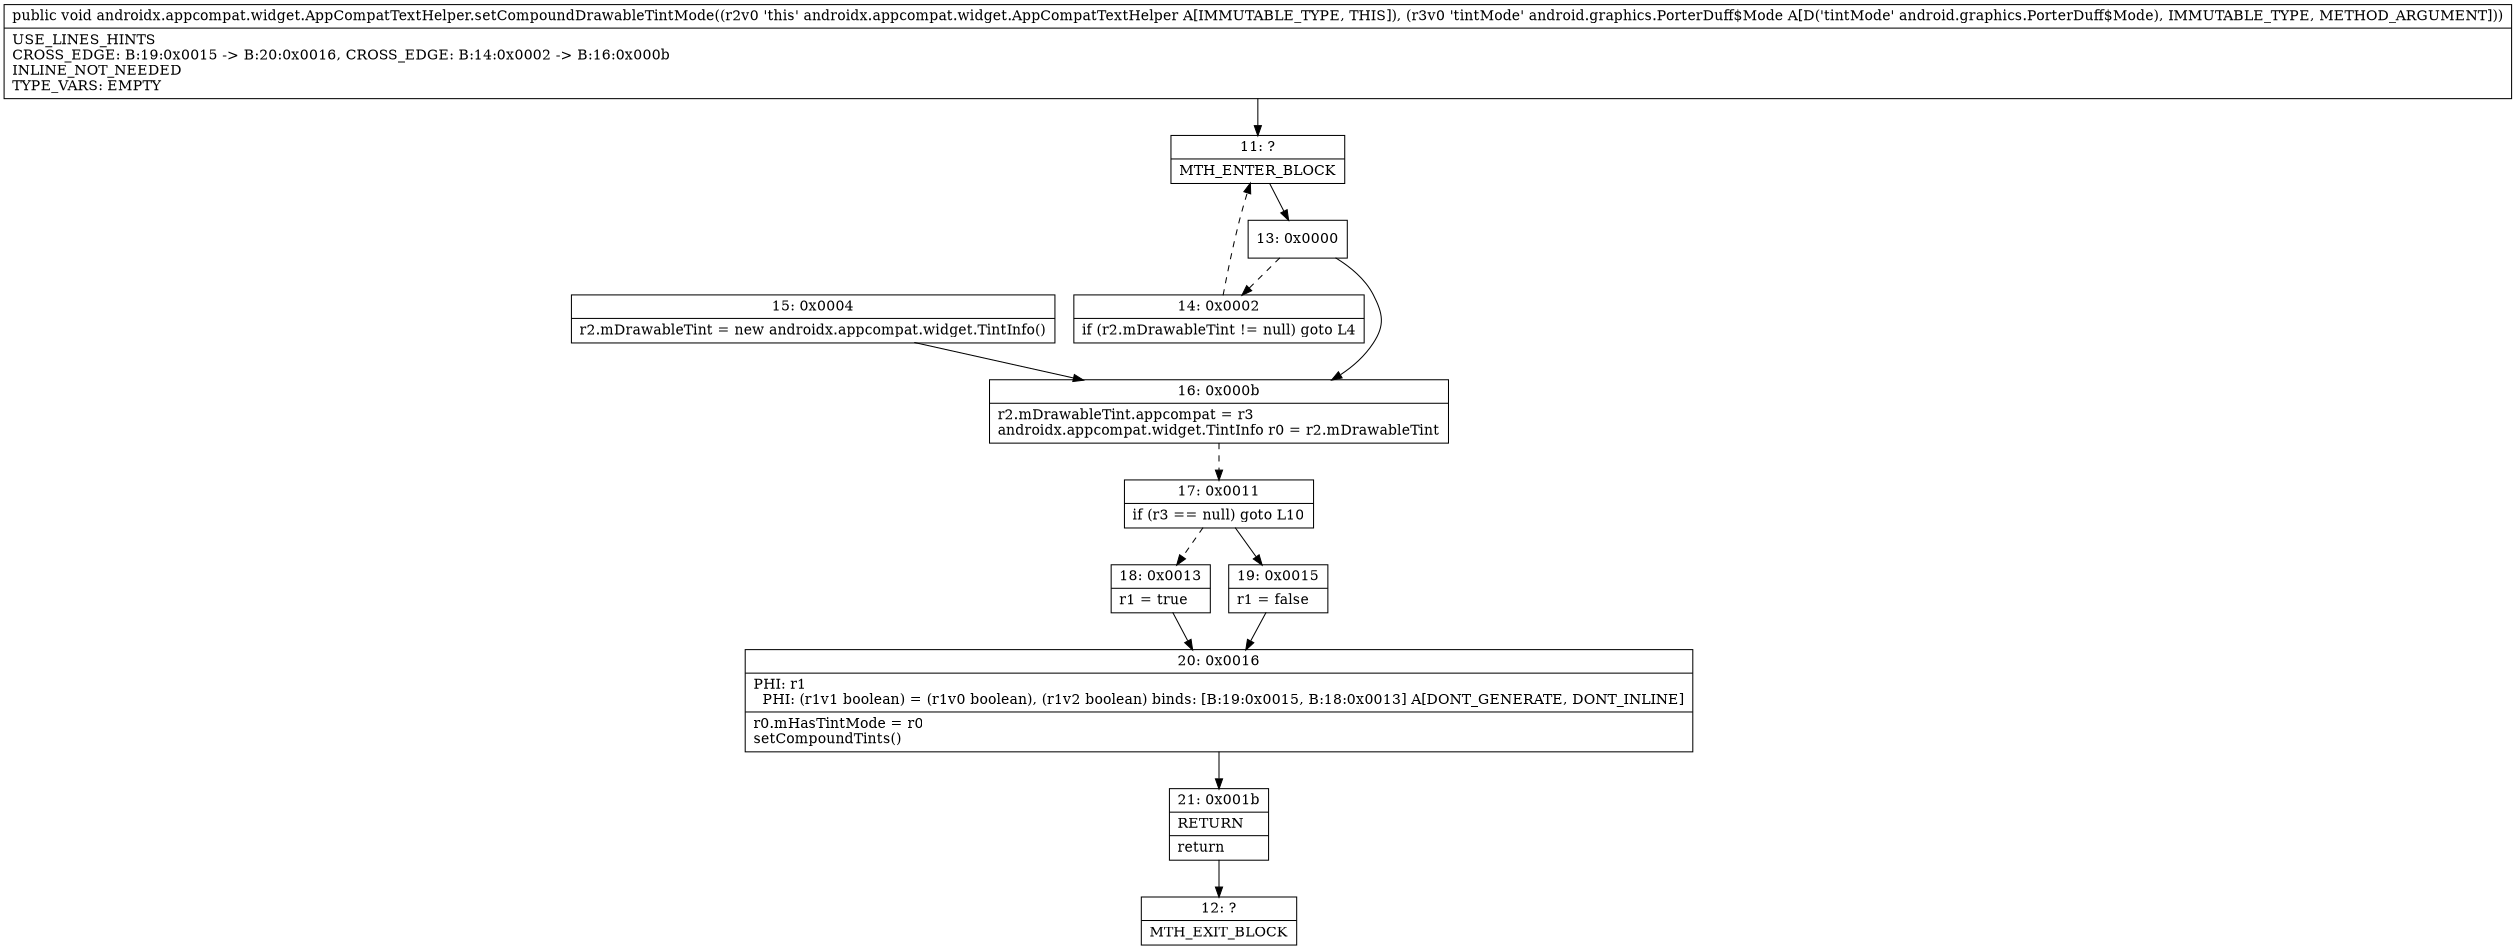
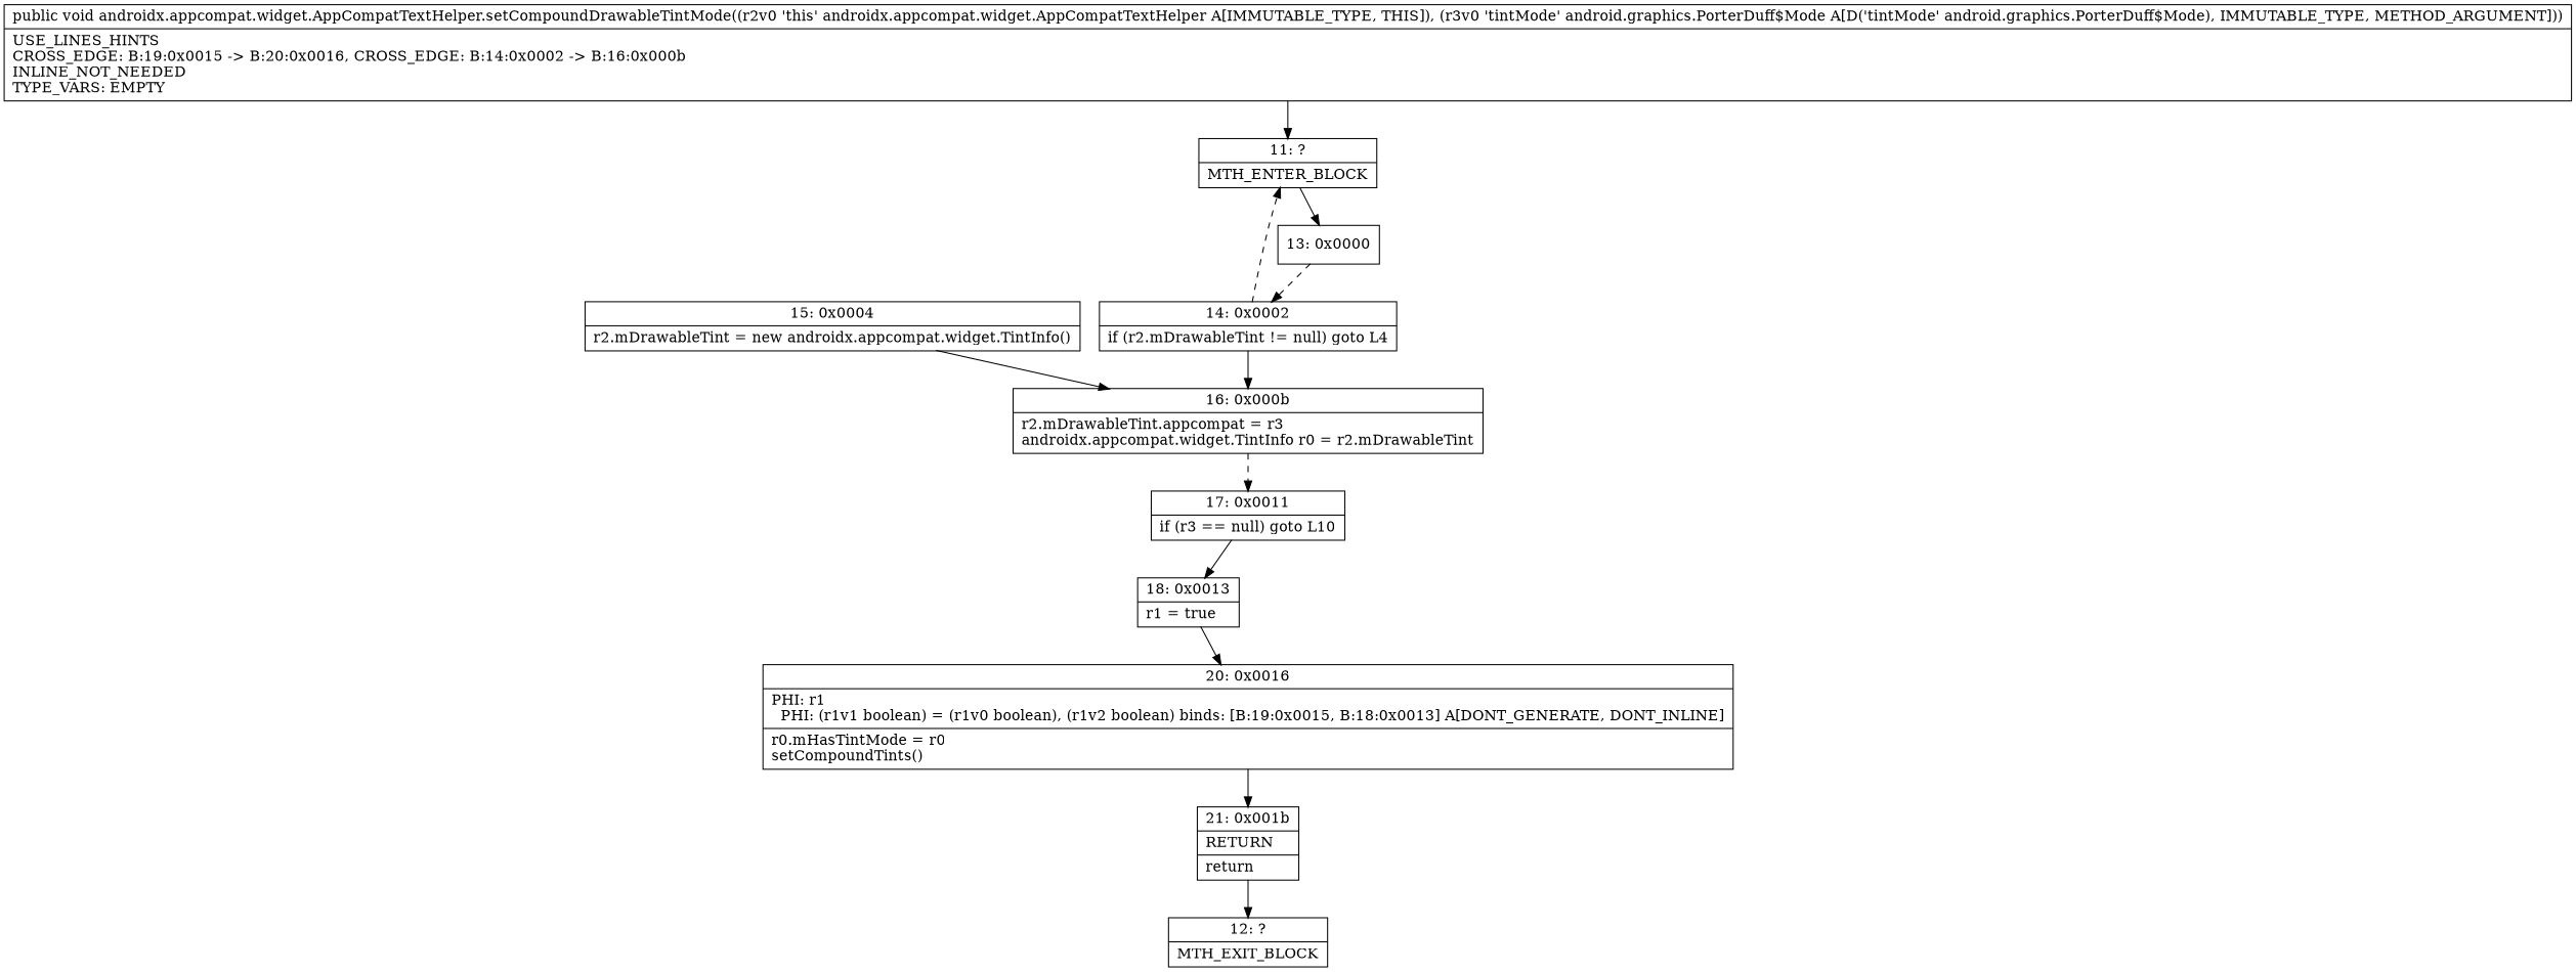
  digraph {
    node [shape=record]
    n1 [label="{11\:\ ?|MTH_ENTER_BLOCK\l}"]
    n2 [label="{13\:\ 0x0000}"]
    n3 [label="{14\:\ 0x0002|if (r2.mDrawableTint != null) goto L4\l}"]
    n4 [label="{16\:\ 0x000b|r2.mDrawableTint.appcompat = r3\landroidx.appcompat.widget.TintInfo r0 = r2.mDrawableTint\l}"]
    n5 [label="{15\:\ 0x0004|r2.mDrawableTint = new androidx.appcompat.widget.TintInfo()\l}"]
    n6 [label="{17\:\ 0x0011|if (r3 == null) goto L10\l}"]
    n7 [label="{18\:\ 0x0013|r1 = true\l}"]
-   n8 [label="{19\:\ 0x0015|r1 = false\l}"]
    n9 [label="{20\:\ 0x0016|PHI: r1 \l  PHI: (r1v1 boolean) = (r1v0 boolean), (r1v2 boolean) binds: [B:19:0x0015, B:18:0x0013] A[DONT_GENERATE, DONT_INLINE]\l|r0.mHasTintMode = r0\lsetCompoundTints()\l}"]
    n10 [label="{21\:\ 0x001b|RETURN\l|return\l}"]
    n11 [label="{12\:\ ?|MTH_EXIT_BLOCK\l}"]
    n12 [label="{public void androidx.appcompat.widget.AppCompatTextHelper.setCompoundDrawableTintMode((r2v0 'this' androidx.appcompat.widget.AppCompatTextHelper A[IMMUTABLE_TYPE, THIS]), (r3v0 'tintMode' android.graphics.PorterDuff$Mode A[D('tintMode' android.graphics.PorterDuff$Mode), IMMUTABLE_TYPE, METHOD_ARGUMENT]))  | USE_LINES_HINTS\lCROSS_EDGE: B:19:0x0015 \-\> B:20:0x0016, CROSS_EDGE: B:14:0x0002 \-\> B:16:0x000b\lINLINE_NOT_NEEDED\lTYPE_VARS: EMPTY\l}"]
    n1 -> n2
    n2 -> n3 [style=dashed]
    n3 -> n1 [style=dashed]
-   n2 -> n4
+   n3 -> n4
    n4 -> n6 [style=dashed]
    n5 -> n4
-   n6 -> n7 [style=dashed]
-   n6 -> n8
+   n6 -> n7 [style=solid]
    n7 -> n9
-   n8 -> n9
    n9 -> n10
    n10 -> n11
    n12 -> n1
  }
